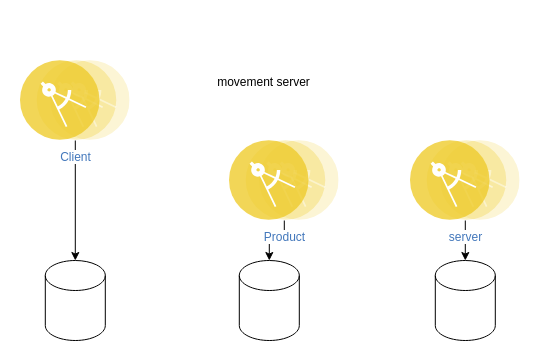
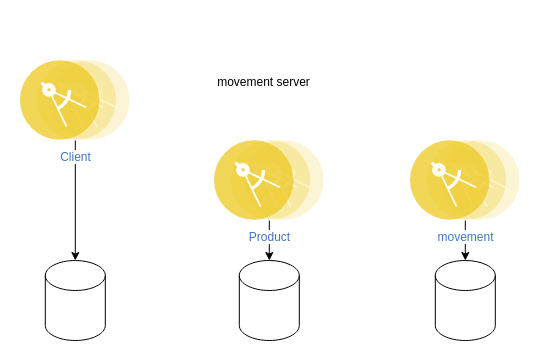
  <mxCell id="0" />
  <mxCell id="1" parent="0" />
  <mxCell id="2" style="edgeStyle=orthogonalEdgeStyle;rounded=0;orthogonalLoop=1;jettySize=auto;html=1;" edge="1" parent="1" source="3" target="8"><mxGeometry relative="1" as="geometry" /></mxCell>
  <mxCell id="3" value="Client&lt;br&gt;" style="aspect=fixed;perimeter=ellipsePerimeter;html=1;align=center;shadow=0;dashed=0;fontColor=#4277BB;labelBackgroundColor=#ffffff;fontSize=12;spacingTop=3;image;image=img/lib/ibm/applications/microservice.svg;" vertex="1" parent="1"><mxGeometry x="20" y="60" width="109.6" height="80" as="geometry" /></mxCell>
  <mxCell id="4" style="edgeStyle=orthogonalEdgeStyle;rounded=0;orthogonalLoop=1;jettySize=auto;html=1;entryX=0.5;entryY=0;entryDx=0;entryDy=0;entryPerimeter=0;" edge="1" parent="1" source="5" target="9"><mxGeometry relative="1" as="geometry" /></mxCell>
- <mxCell id="5" value="Product&lt;br&gt;" style="aspect=fixed;perimeter=ellipsePerimeter;html=1;align=center;shadow=0;dashed=0;fontColor=#4277BB;labelBackgroundColor=#ffffff;fontSize=12;spacingTop=3;image;image=img/lib/ibm/applications/microservice.svg;" vertex="1" parent="1"><mxGeometry x="229" y="140" width="109.6" height="80" as="geometry" /></mxCell>
+ <mxCell id="5" value="Product&lt;br&gt;" style="aspect=fixed;perimeter=ellipsePerimeter;html=1;align=center;shadow=0;dashed=0;fontColor=#4277BB;labelBackgroundColor=#ffffff;fontSize=12;spacingTop=3;image;image=img/lib/ibm/applications/microservice.svg;" vertex="1" parent="1"><mxGeometry x="214" y="140" width="109.6" height="80" as="geometry" /></mxCell>
  <mxCell id="6" style="edgeStyle=orthogonalEdgeStyle;rounded=0;orthogonalLoop=1;jettySize=auto;html=1;" edge="1" parent="1" source="7" target="10"><mxGeometry relative="1" as="geometry" /></mxCell>
- <mxCell id="7" value="server" style="aspect=fixed;perimeter=ellipsePerimeter;html=1;align=center;shadow=0;dashed=0;fontColor=#4277BB;labelBackgroundColor=#ffffff;fontSize=12;spacingTop=3;image;image=img/lib/ibm/applications/microservice.svg;" vertex="1" parent="1"><mxGeometry x="410" y="140" width="109.6" height="80" as="geometry" /></mxCell>
+ <mxCell id="7" value="movement" style="aspect=fixed;perimeter=ellipsePerimeter;html=1;align=center;shadow=0;dashed=0;fontColor=#4277BB;labelBackgroundColor=#ffffff;fontSize=12;spacingTop=3;image;image=img/lib/ibm/applications/microservice.svg;" vertex="1" parent="1"><mxGeometry x="410" y="140" width="109.6" height="80" as="geometry" /></mxCell>
  <mxCell id="8" value="" style="shape=cylinder3;whiteSpace=wrap;html=1;boundedLbl=1;backgroundOutline=1;size=15;" vertex="1" parent="1"><mxGeometry x="44.8" y="260" width="60" height="80" as="geometry" /></mxCell>
  <mxCell id="9" value="" style="shape=cylinder3;whiteSpace=wrap;html=1;boundedLbl=1;backgroundOutline=1;size=15;" vertex="1" parent="1"><mxGeometry x="238.8" y="260" width="60" height="80" as="geometry" /></mxCell>
  <mxCell id="10" value="" style="shape=cylinder3;whiteSpace=wrap;html=1;boundedLbl=1;backgroundOutline=1;size=15;" vertex="1" parent="1"><mxGeometry x="434.8" y="260" width="60" height="80" as="geometry" /></mxCell>
  <mxCell id="11" value="movement server" style="shape=image;html=1;verticalAlign=top;verticalLabelPosition=bottom;labelBackgroundColor=#ffffff;imageAspect=0;aspect=fixed;image=https://cdn2.iconfinder.com/data/icons/gnomeicontheme/48x48/apps/gnome-server-config.png" vertex="1" parent="1"><mxGeometry x="238.8" y="20" width="48" height="48" as="geometry" /></mxCell>
